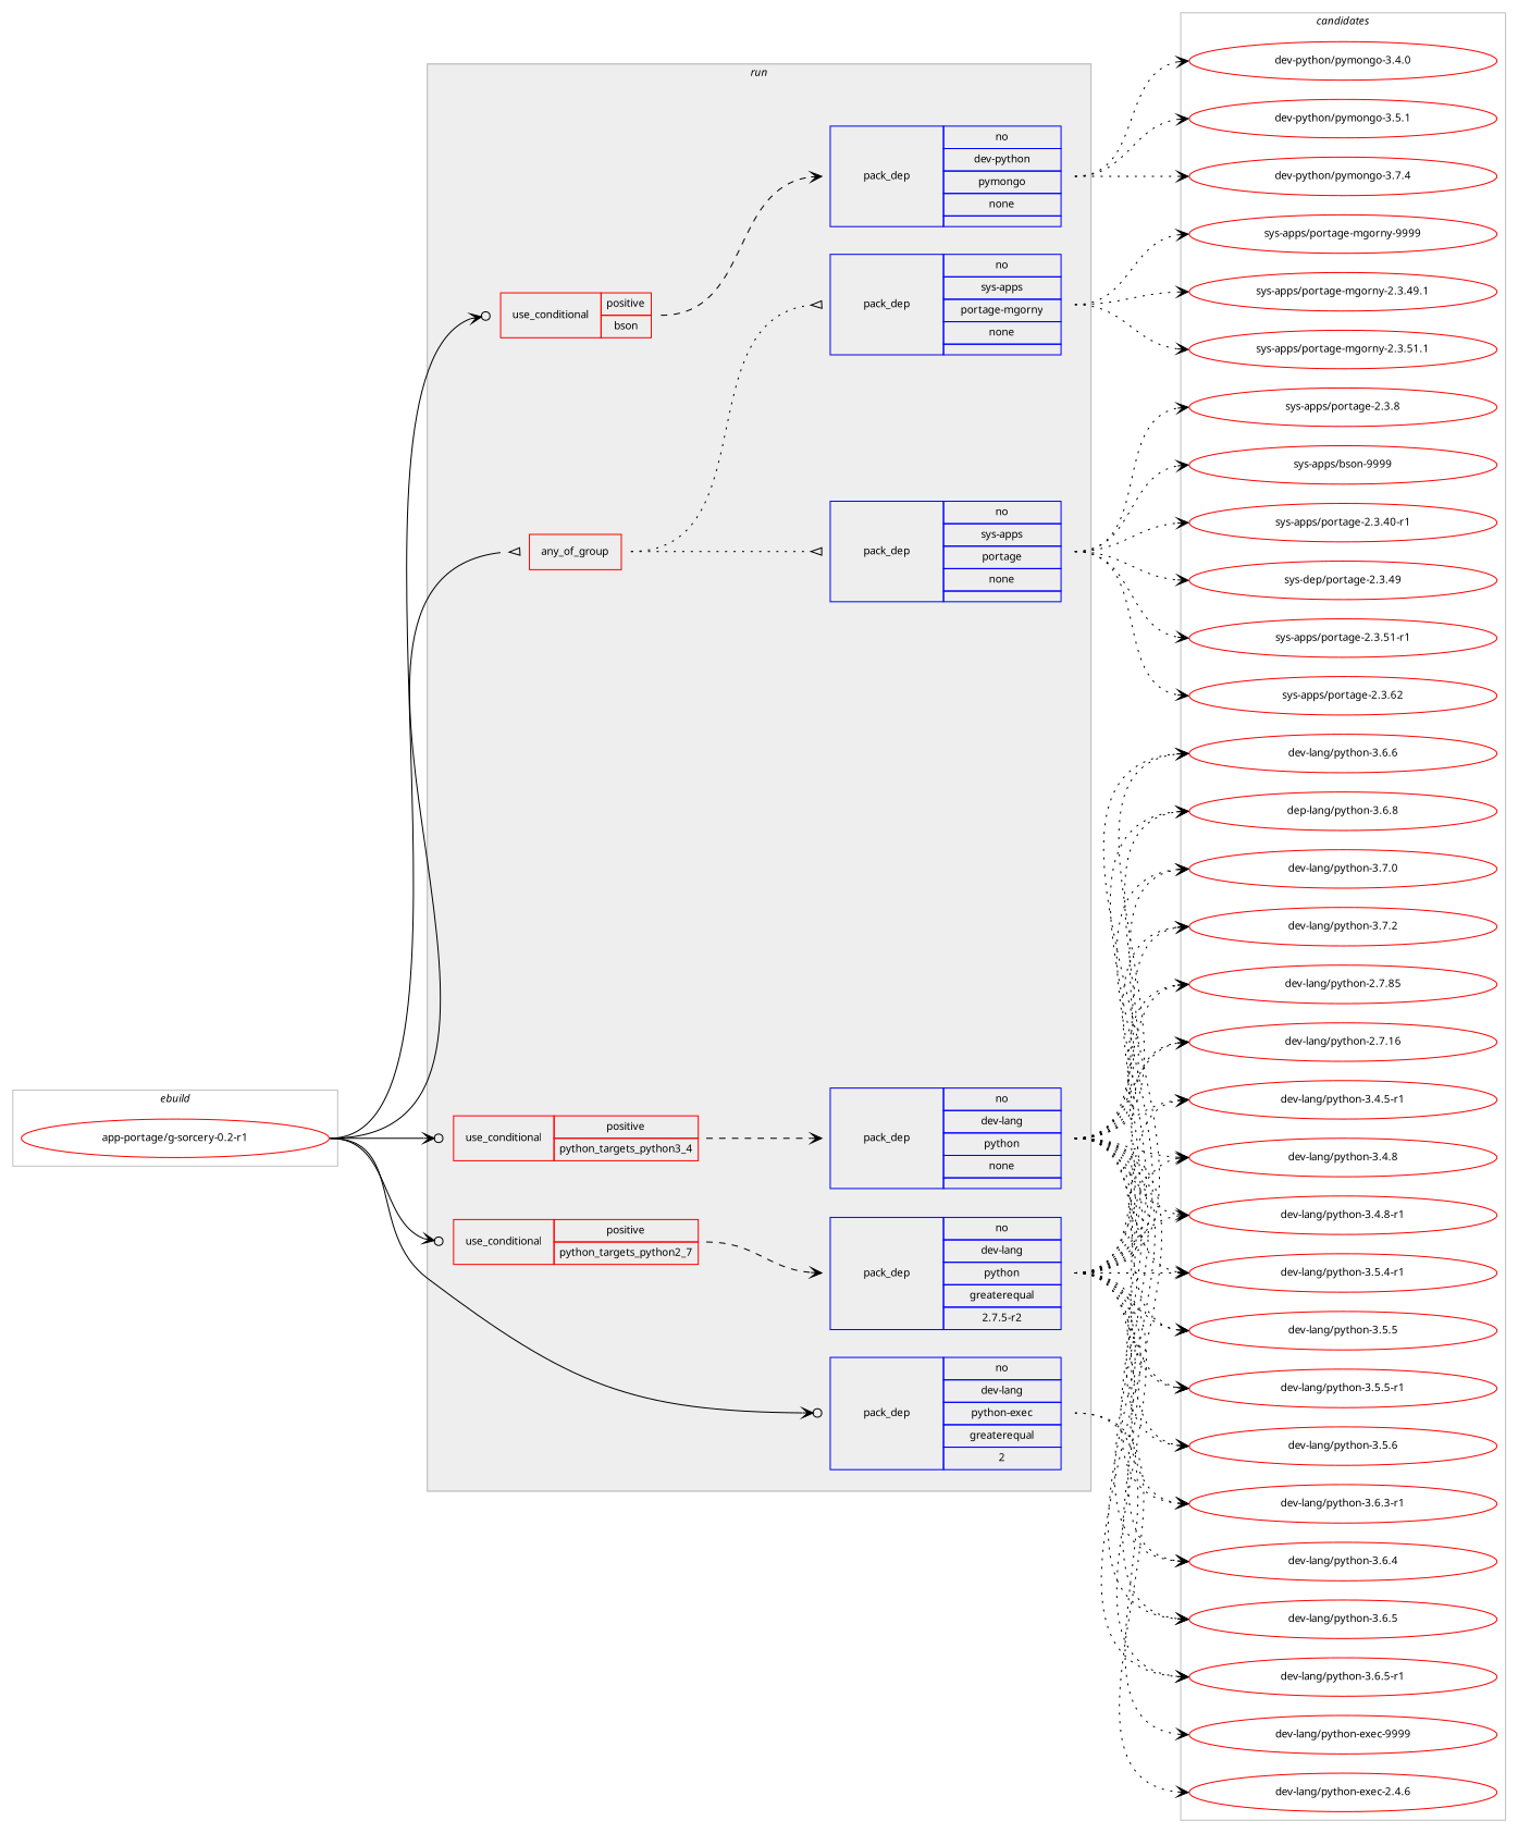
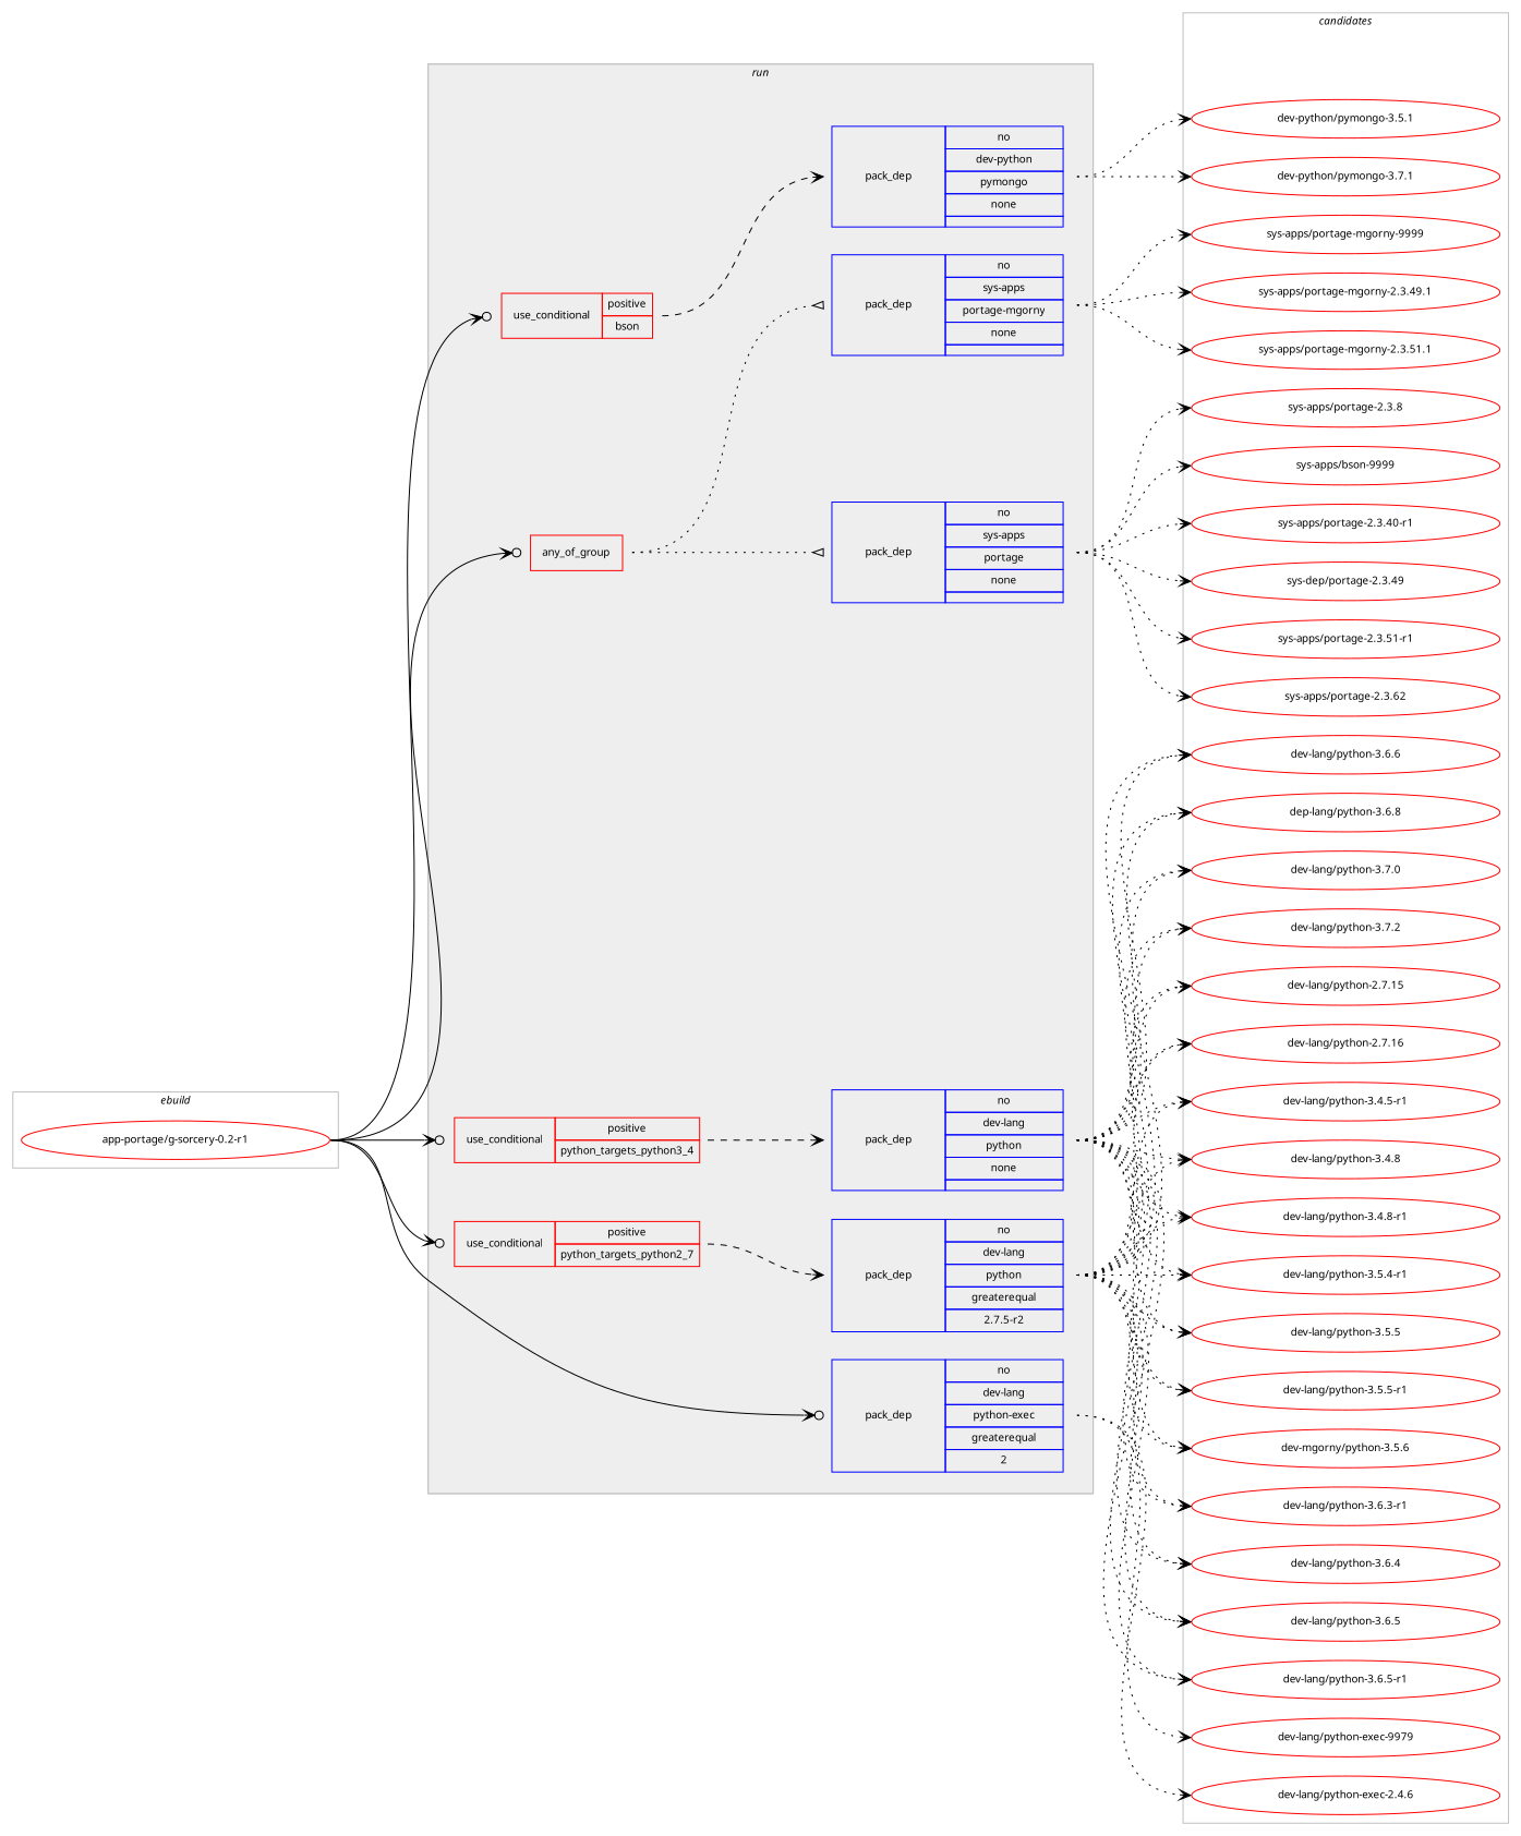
  digraph {
    compound=true
    concentrate=true
    fontname="Noto Sans"
    fontsize=10
    newrank=true
    rankdir=LR
    ranksep=1.5
    node [color=red fontname="Noto Sans" fontsize=10]
    edge [arrowhead=vee fontname="Noto Sans" headport=w style=dotted tailport=e weight=100]
    n1 [label="app-portage/g-sorcery-0.2-r1" width=4]
    n2 [color=blue label=<<TABLE BORDER="0" CELLBORDER="1" CELLSPACING="0" CELLPADDING="4" WIDTH="220"><TR><TD ROWSPAN="6" CELLPADDING="30">pack_dep</TD></TR><TR><TD WIDTH="110">no</TD></TR><TR><TD>sys-apps</TD></TR><TR><TD>portage</TD></TR><TR><TD>none</TD></TR><TR><TD></TD></TR></TABLE>> shape=none]
    n3 [color=blue label=<<TABLE BORDER="0" CELLBORDER="1" CELLSPACING="0" CELLPADDING="4" WIDTH="220"><TR><TD ROWSPAN="6" CELLPADDING="30">pack_dep</TD></TR><TR><TD WIDTH="110">no</TD></TR><TR><TD>sys-apps</TD></TR><TR><TD>portage-mgorny</TD></TR><TR><TD>none</TD></TR><TR><TD></TD></TR></TABLE>> shape=none]
    n4 [label=<<TABLE BORDER="0" CELLBORDER="1" CELLSPACING="0" CELLPADDING="4"><TR><TD CELLPADDING="10">any_of_group</TD></TR></TABLE>> shape=none]
    n5 [color=blue label=<<TABLE BORDER="0" CELLBORDER="1" CELLSPACING="0" CELLPADDING="4" WIDTH="220"><TR><TD ROWSPAN="6" CELLPADDING="30">pack_dep</TD></TR><TR><TD WIDTH="110">no</TD></TR><TR><TD>dev-python</TD></TR><TR><TD>pymongo</TD></TR><TR><TD>none</TD></TR><TR><TD></TD></TR></TABLE>> shape=none]
    n6 [label=<<TABLE BORDER="0" CELLBORDER="1" CELLSPACING="0" CELLPADDING="4"><TR><TD ROWSPAN="3" CELLPADDING="10">use_conditional</TD></TR><TR><TD>positive</TD></TR><TR><TD>bson</TD></TR></TABLE>> shape=none]
    n7 [color=blue label=<<TABLE BORDER="0" CELLBORDER="1" CELLSPACING="0" CELLPADDING="4" WIDTH="220"><TR><TD ROWSPAN="6" CELLPADDING="30">pack_dep</TD></TR><TR><TD WIDTH="110">no</TD></TR><TR><TD>dev-lang</TD></TR><TR><TD>python</TD></TR><TR><TD>greaterequal</TD></TR><TR><TD>2.7.5-r2</TD></TR></TABLE>> shape=none]
    n8 [label=<<TABLE BORDER="0" CELLBORDER="1" CELLSPACING="0" CELLPADDING="4"><TR><TD ROWSPAN="3" CELLPADDING="10">use_conditional</TD></TR><TR><TD>positive</TD></TR><TR><TD>python_targets_python2_7</TD></TR></TABLE>> shape=none]
    n9 [color=blue label=<<TABLE BORDER="0" CELLBORDER="1" CELLSPACING="0" CELLPADDING="4" WIDTH="220"><TR><TD ROWSPAN="6" CELLPADDING="30">pack_dep</TD></TR><TR><TD WIDTH="110">no</TD></TR><TR><TD>dev-lang</TD></TR><TR><TD>python</TD></TR><TR><TD>none</TD></TR><TR><TD></TD></TR></TABLE>> shape=none]
    n10 [label=<<TABLE BORDER="0" CELLBORDER="1" CELLSPACING="0" CELLPADDING="4"><TR><TD ROWSPAN="3" CELLPADDING="10">use_conditional</TD></TR><TR><TD>positive</TD></TR><TR><TD>python_targets_python3_4</TD></TR></TABLE>> shape=none]
    n11 [color=blue label=<<TABLE BORDER="0" CELLBORDER="1" CELLSPACING="0" CELLPADDING="4" WIDTH="220"><TR><TD ROWSPAN="6" CELLPADDING="30">pack_dep</TD></TR><TR><TD WIDTH="110">no</TD></TR><TR><TD>dev-lang</TD></TR><TR><TD>python-exec</TD></TR><TR><TD>greaterequal</TD></TR><TR><TD>2</TD></TR></TABLE>> shape=none]
    n12 [label="sys-apps/portage-2.3.40-r1" width=4]
    n13 [label="sys-dep/portage-2.3.49" width=4]
    n14 [label="sys-apps/portage-2.3.51-r1" width=4]
    n15 [label="sys-apps/portage-2.3.62" width=4]
    n16 [label="sys-apps/portage-2.3.8" width=4]
    n17 [label="sys-apps/bson-9999" width=4]
    n18 [label="sys-apps/portage-mgorny-2.3.49.1" width=4]
    n19 [label="sys-apps/portage-mgorny-2.3.51.1" width=4]
    n20 [label="sys-apps/portage-mgorny-9999" width=4]
-   n21 [label="dev-python/pymongo-3.4.0" width=4]
    n22 [label="dev-python/pymongo-3.5.1" width=4]
-   n23 [label="dev-python/pymongo-3.7.4" width=4]
-   n24 [label="dev-lang/python-2.7.85" width=4]
+   n23 [label="dev-python/pymongo-3.7.1" width=4]
+   n24 [label="dev-lang/python-2.7.15" width=4]
    n25 [label="dev-lang/python-2.7.16" width=4]
    n26 [label="dev-lang/python-3.4.5-r1" width=4]
    n27 [label="dev-lang/python-3.4.8" width=4]
    n28 [label="dev-lang/python-3.4.8-r1" width=4]
    n29 [label="dev-lang/python-3.5.4-r1" width=4]
    n30 [label="dev-lang/python-3.5.5" width=4]
    n31 [label="dev-lang/python-3.5.5-r1" width=4]
-   n32 [label="dev-lang/python-3.5.6" width=4]
+   n32 [label="dev-mgorny/python-3.5.6" width=4]
    n33 [label="dev-lang/python-3.6.3-r1" width=4]
    n34 [label="dev-lang/python-3.6.4" width=4]
    n35 [label="dev-lang/python-3.6.5" width=4]
    n36 [label="dev-lang/python-3.6.5-r1" width=4]
    n37 [label="dev-lang/python-3.6.6" width=4]
    n38 [label="dep-lang/python-3.6.8" width=4]
    n39 [label="dev-lang/python-3.7.0" width=4]
    n40 [label="dev-lang/python-3.7.2" width=4]
    n41 [label="dev-lang/python-exec-2.4.6" width=4]
-   n42 [label="dev-lang/python-exec-9999" width=4]
+   n42 [label="dev-lang/python-exec-9979" width=4]
    subgraph cluster_1 {
      color=gray
      label=<<i>ebuild</i>>
      rank=same
      n1
    }
    subgraph cluster_2 {
      color=gray
      label=<<i>dependencies</i>>
      subgraph cluster_3 {
        color=gray
        fillcolor="#eeeeee"
        label=<<i>compile</i>>
        style=filled
      }
      subgraph cluster_4 {
        color=gray
        fillcolor="#eeeeee"
        label=<<i>compile and run</i>>
        style=filled
        subgraph sub_5 {
          color=gray
          fillcolor="#eeeeee"
          label=<<i>compile and run</i>>
          style=filled
          n4
          subgraph sub_6 {
            color=gray
            fillcolor="#eeeeee"
            label=<<i>compile and run</i>>
            style=filled
            n2
          }
          subgraph sub_7 {
            color=gray
            fillcolor="#eeeeee"
            label=<<i>compile and run</i>>
            style=filled
            n3
          }
        }
        subgraph sub_8 {
          color=gray
          fillcolor="#eeeeee"
          label=<<i>compile and run</i>>
          style=filled
          n6
          subgraph sub_9 {
            color=gray
            fillcolor="#eeeeee"
            label=<<i>compile and run</i>>
            style=filled
            n5
          }
        }
        subgraph sub_10 {
          color=gray
          fillcolor="#eeeeee"
          label=<<i>compile and run</i>>
          style=filled
          n8
          subgraph sub_11 {
            color=gray
            fillcolor="#eeeeee"
            label=<<i>compile and run</i>>
            style=filled
            n7
          }
        }
        subgraph sub_12 {
          color=gray
          fillcolor="#eeeeee"
          label=<<i>compile and run</i>>
          style=filled
          n10
          subgraph sub_13 {
            color=gray
            fillcolor="#eeeeee"
            label=<<i>compile and run</i>>
            style=filled
            n9
          }
        }
        subgraph sub_14 {
          color=gray
          fillcolor="#eeeeee"
          label=<<i>compile and run</i>>
          style=filled
          n11
        }
      }
      subgraph cluster_15 {
        color=gray
        fillcolor="#eeeeee"
        label=<<i>run</i>>
        style=filled
      }
    }
    subgraph cluster_16 {
      color=gray
      label=<<i>candidates</i>>
      rank=same
      subgraph sub_17 {
        color=black
        label=<<i>candidates</i>>
        nodesep=1
        rank=same
        n12
        n13
        n14
        n15
        n16
        n17
      }
      subgraph sub_18 {
        color=black
        label=<<i>candidates</i>>
        nodesep=1
        rank=same
        n18
        n19
        n20
      }
      subgraph sub_19 {
        color=black
        label=<<i>candidates</i>>
        nodesep=1
        rank=same
-       n21
        n22
        n23
      }
      subgraph sub_20 {
        color=black
        label=<<i>candidates</i>>
        nodesep=1
        rank=same
        n24
        n25
        n26
        n27
        n28
        n29
        n30
        n31
        n32
        n33
        n34
        n35
        n36
        n37
        n38
        n39
        n40
      }
      subgraph sub_21 {
        color=black
        label=<<i>candidates</i>>
        nodesep=1
        rank=same
        n24
        n25
        n26
        n27
        n28
        n29
        n30
        n31
        n32
        n33
        n34
        n35
        n36
        n37
        n38
        n39
        n40
      }
      subgraph sub_22 {
        color=black
        label=<<i>candidates</i>>
        nodesep=1
        rank=same
        n41
        n42
      }
    }
-   n1 -> n4 [arrowhead=oinv style=solid weight=20]
+   n1 -> n4 [arrowhead=odotvee style=solid weight=20]
    n1 -> n6 [arrowhead=odotvee style=solid weight=20]
    n1 -> n8 [arrowhead=odotvee style=solid weight=20]
    n1 -> n10 [arrowhead=odotvee style=solid weight=20]
    n1 -> n11 [arrowhead=odotvee style=solid weight=20]
    n2 -> n12
    n2 -> n13
    n2 -> n14
    n2 -> n15
    n2 -> n16
    n2 -> n17
    n3 -> n18
    n3 -> n19
    n3 -> n20
    n4 -> n2 [arrowhead=oinv weight=20]
    n4 -> n3 [arrowhead=oinv weight=20]
-   n5 -> n21
    n5 -> n22
    n5 -> n23
    n6 -> n5 [style=dashed weight=20]
    n7 -> n24
    n7 -> n25
    n7 -> n26
    n7 -> n27
    n7 -> n28
    n7 -> n29
    n7 -> n30
    n7 -> n31
    n7 -> n32
    n7 -> n33
    n7 -> n34
    n7 -> n35
    n7 -> n36
    n7 -> n37
    n7 -> n38
    n7 -> n39
    n7 -> n40
    n8 -> n7 [style=dashed weight=20]
    n9 -> n24
    n9 -> n25
    n9 -> n26
    n9 -> n27
    n9 -> n28
    n9 -> n29
    n9 -> n30
    n9 -> n31
    n9 -> n32
    n9 -> n33
    n9 -> n34
    n9 -> n35
    n9 -> n36
    n9 -> n37
    n9 -> n38
    n9 -> n39
    n9 -> n40
    n10 -> n9 [style=dashed weight=20]
    n11 -> n41
    n11 -> n42
  }
